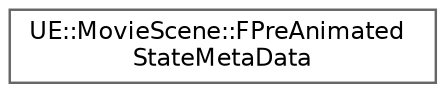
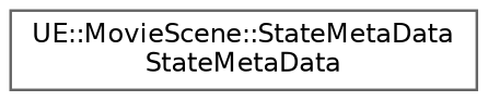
  digraph {
    rankdir=LR
-   n1 [color=grey40 fillcolor=white fontname=Helvetica fontsize=10 height=0.2 label="UE::MovieScene::FPreAnimated\lStateMetaData" shape=box style=filled width=0.4]
+   n1 [color=grey40 fillcolor=white fontname=Helvetica fontsize=10 height=0.2 label="UE::MovieScene::StateMetaData\lStateMetaData" shape=box style=filled width=0.4]
  }
